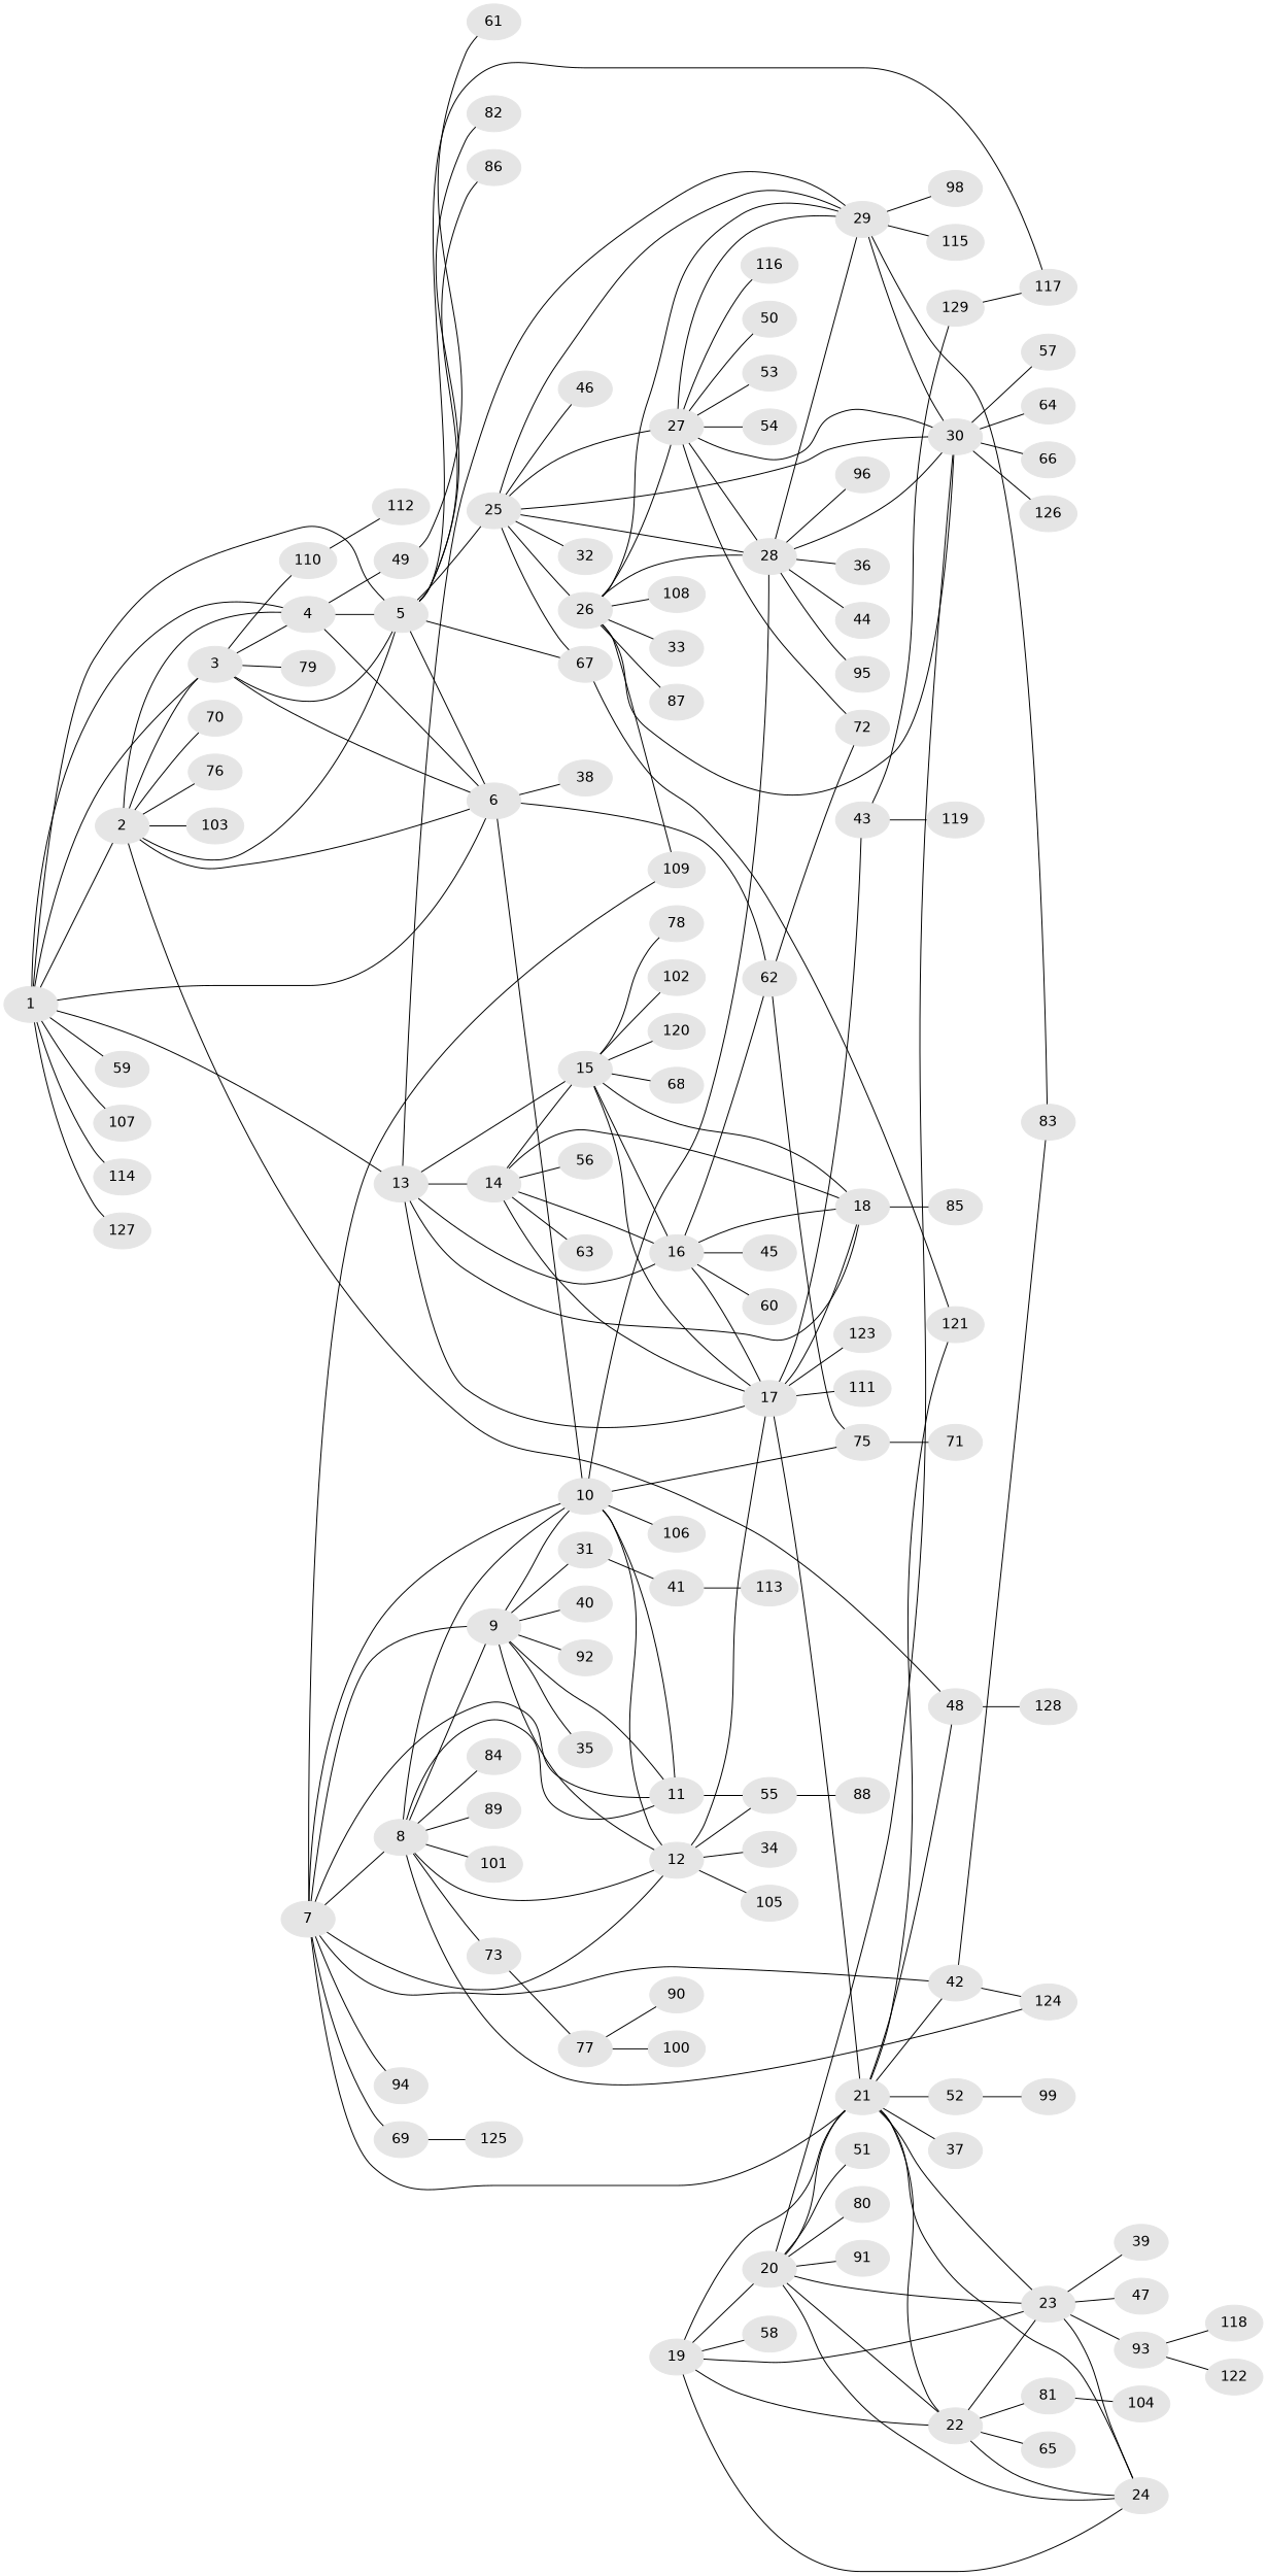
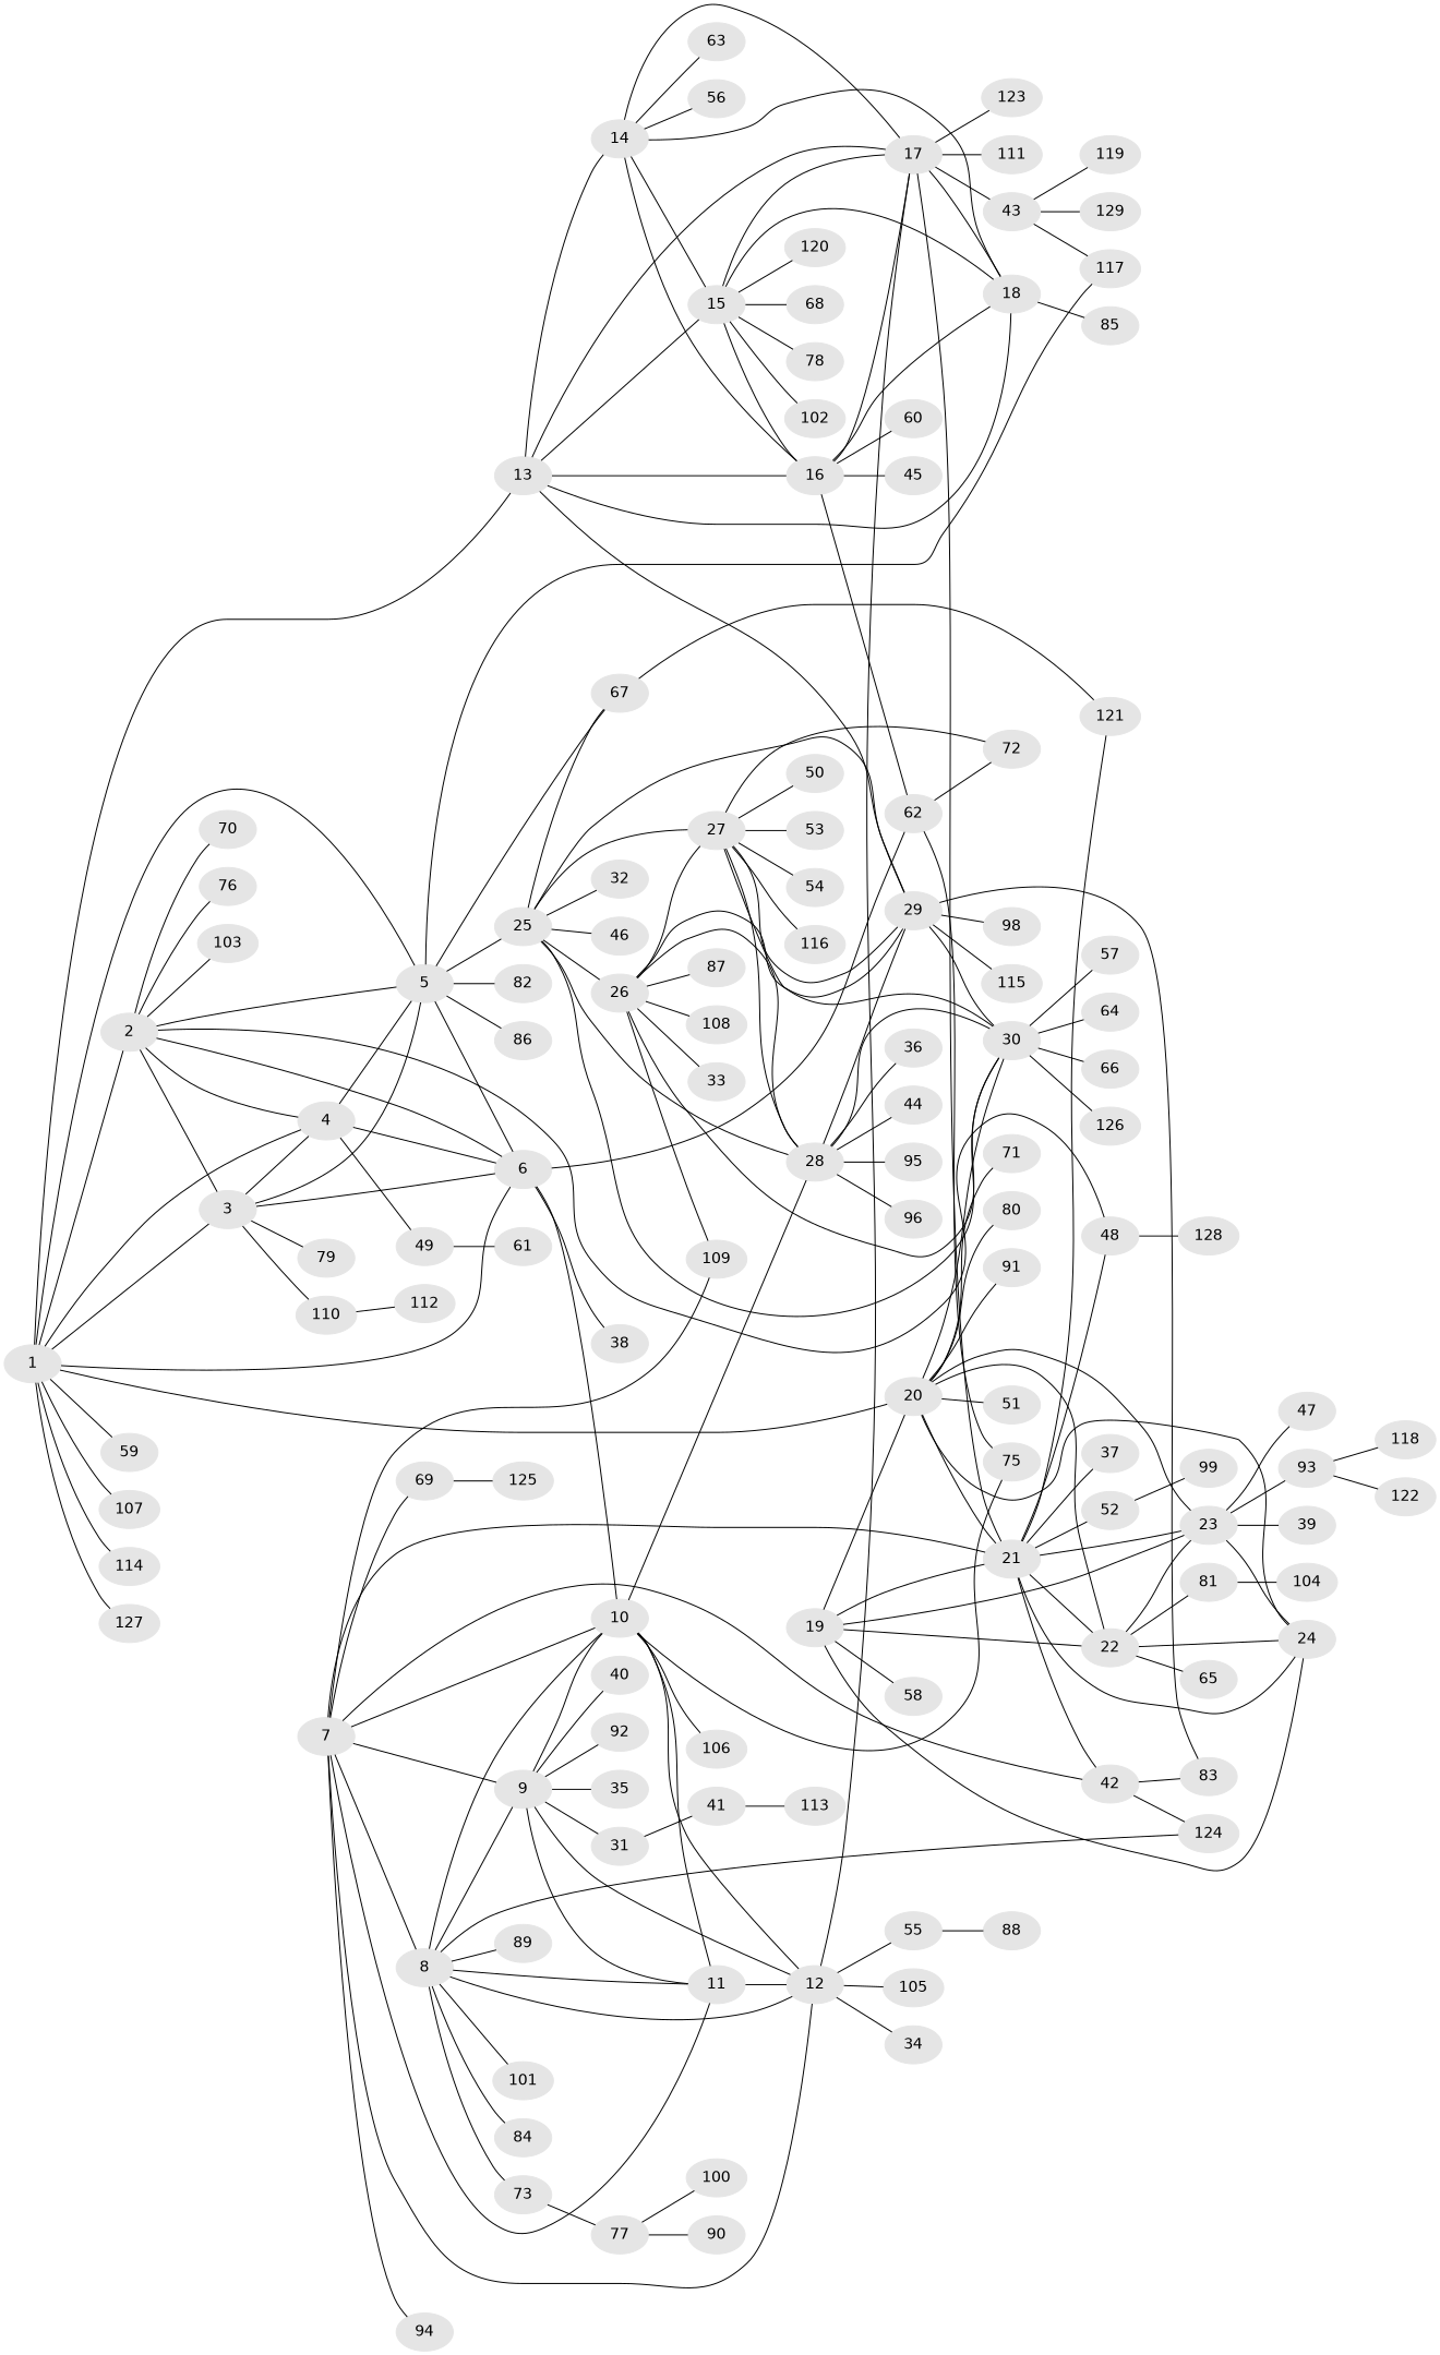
  graph {
    fontname="DejaVu Sans"
    rankdir=LR
    node [color=gray90 fontname="DejaVu Sans" style=filled]
    edge [fontname="DejaVu Sans"]
    1
    2
    3
    4
    5
    6
    13
    20
    59
    107
    114
    127
    48
    70
    76
    103
    79
    110
    49
    25
    67
    82
    86
    117
    10
    38
    62
    17
    14
    15
    16
    18
    29
    21
    22
    23
    24
    30
    51
    71
    80
    91
    128
    112
    61
    28
    26
    27
    32
    46
    121
    11
    12
    75
    106
    72
    7
    8
    9
    42
    69
    94
    109
    73
    84
    89
    101
    124
    31
    35
    40
    92
    34
    55
    105
    37
    52
    83
    125
    77
    41
    36
    44
    95
    96
    43
    111
    123
    88
    56
    63
    68
    78
    102
    120
    45
    60
    85
    98
    115
    119
    129
    19
    58
    65
    81
    39
    47
    93
    57
    64
    66
    126
    99
    104
    118
    122
    33
    87
    108
    50
    53
    54
    116
    113
    90
    100
    1 -- 2
    1 -- 3
    1 -- 4
    1 -- 5
    1 -- 6
    1 -- 13
+   1 -- 20
    1 -- 59
    1 -- 107
    1 -- 114
    1 -- 127
    2 -- 3
    2 -- 4
    2 -- 5
    2 -- 6
    2 -- 48
    2 -- 70
    2 -- 76
    2 -- 103
    3 -- 4
    3 -- 5
    3 -- 6
    3 -- 79
    3 -- 110
    4 -- 5
    4 -- 6
    4 -- 49
    5 -- 6
    5 -- 25
    5 -- 67
    5 -- 82
    5 -- 86
    5 -- 117
    6 -- 10
    6 -- 38
    6 -- 62
    13 -- 17
    13 -- 14
    13 -- 15
    13 -- 16
    13 -- 18
    13 -- 29
    20 -- 21
    20 -- 22
    20 -- 23
    20 -- 24
    20 -- 30
    20 -- 51
-   75 -- 71
+   20 -- 71
    20 -- 80
    20 -- 91
    48 -- 128
    110 -- 112
    49 -- 61
    25 -- 67
    25 -- 29
    25 -- 30
    25 -- 28
    25 -- 26
    25 -- 27
    25 -- 32
    25 -- 46
    67 -- 121
    10 -- 28
    10 -- 11
    10 -- 12
    10 -- 75
    10 -- 106
    62 -- 75
    62 -- 72
    17 -- 18
    17 -- 21
    17 -- 43
    17 -- 111
    17 -- 123
    14 -- 17
    14 -- 15
    14 -- 16
    14 -- 18
    14 -- 56
    14 -- 63
    15 -- 17
    15 -- 16
    15 -- 18
    15 -- 68
    15 -- 78
    15 -- 102
    15 -- 120
    16 -- 62
    16 -- 17
    16 -- 18
    16 -- 45
    16 -- 60
    18 -- 85
    29 -- 30
    29 -- 83
    29 -- 98
    29 -- 115
    21 -- 48
    21 -- 22
    21 -- 23
    21 -- 24
    21 -- 121
    21 -- 42
    21 -- 37
    21 -- 52
    22 -- 23
    22 -- 24
    22 -- 65
    22 -- 81
    23 -- 24
    23 -- 39
    23 -- 47
    23 -- 93
    30 -- 57
    30 -- 64
    30 -- 66
    30 -- 126
    28 -- 29
    28 -- 30
    28 -- 36
    28 -- 44
    28 -- 95
    28 -- 96
    26 -- 29
    26 -- 30
    26 -- 28
    26 -- 27
    26 -- 109
    26 -- 33
    26 -- 87
    26 -- 108
    27 -- 29
    27 -- 30
    27 -- 28
    27 -- 72
    27 -- 50
    27 -- 53
    27 -- 54
    27 -- 116
-   11 -- 55
+   11 -- 12
    12 -- 17
    12 -- 34
    12 -- 55
    12 -- 105
    7 -- 10
    7 -- 21
    7 -- 11
    7 -- 12
    7 -- 8
    7 -- 9
    7 -- 42
    7 -- 69
    7 -- 94
    7 -- 109
    8 -- 10
    8 -- 11
    8 -- 12
    8 -- 9
    8 -- 73
    8 -- 84
    8 -- 89
    8 -- 101
    8 -- 124
    9 -- 10
    9 -- 11
    9 -- 12
    9 -- 31
    9 -- 35
    9 -- 40
    9 -- 92
    42 -- 124
    42 -- 83
    69 -- 125
    73 -- 77
    31 -- 41
    55 -- 88
    52 -- 99
    77 -- 90
    77 -- 100
    41 -- 113
-   129 -- 117
+   43 -- 117
    43 -- 119
    43 -- 129
    19 -- 20
    19 -- 21
    19 -- 22
    19 -- 23
    19 -- 24
    19 -- 58
    81 -- 104
    93 -- 118
    93 -- 122
  }
